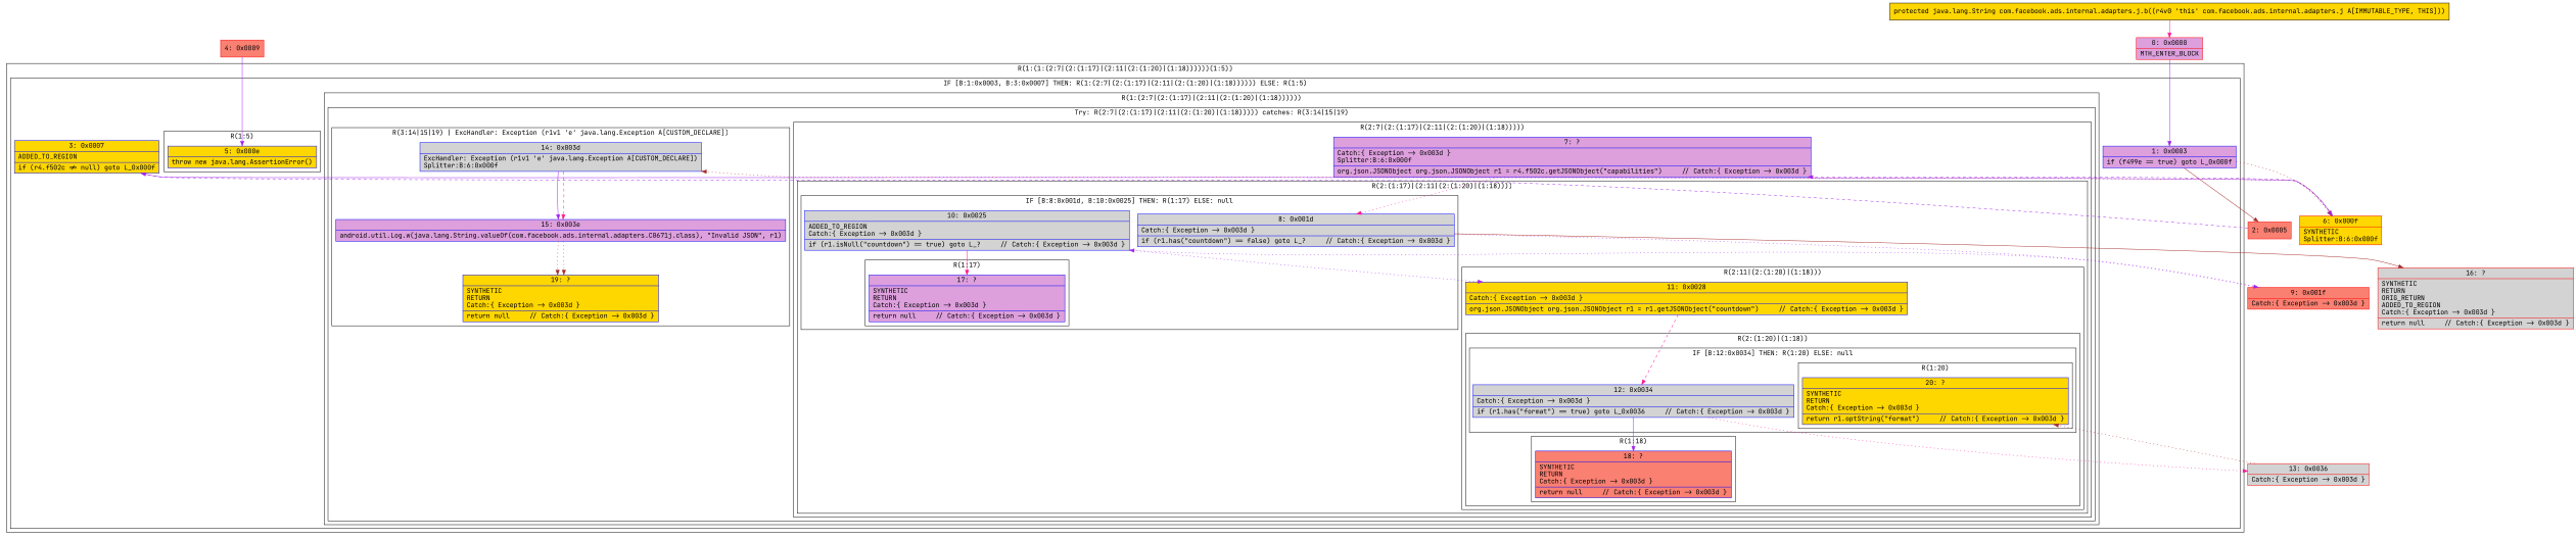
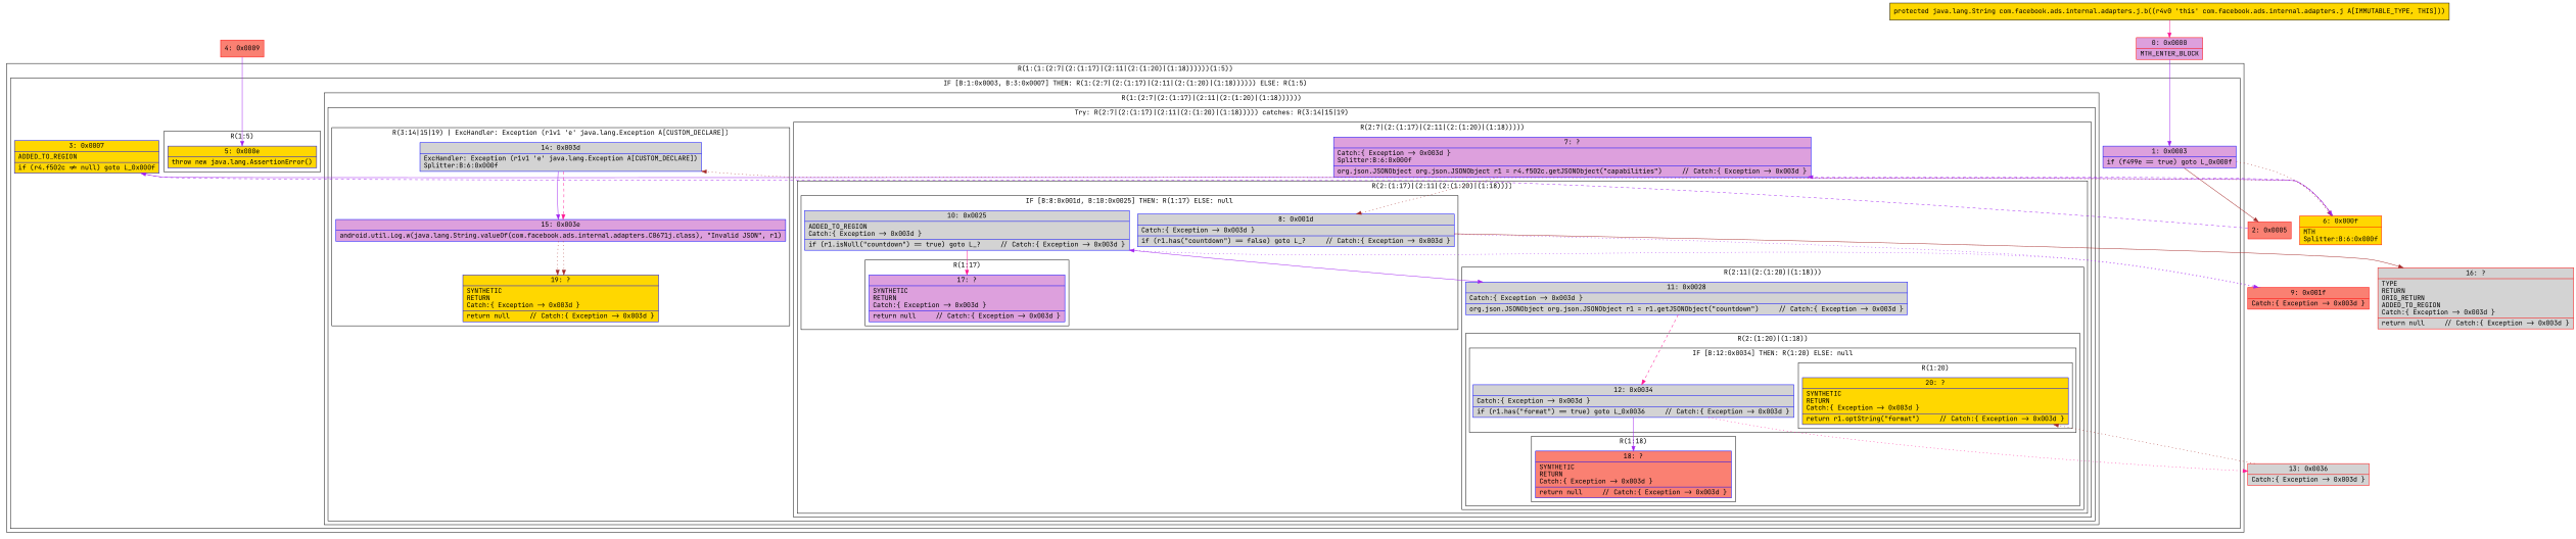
  digraph {
    fontname="JetBrains Mono"
    node [color=blue fillcolor=gold fontname="JetBrains Mono" shape=record style=filled]
    edge [color=purple fontname="JetBrains Mono" style=solid]
    n1 [fillcolor=plum label="{17\:\ ?|SYNTHETIC\lRETURN\lCatch:\{ Exception \-\> 0x003d \}\l|return null     \/\/ Catch:\{ Exception \-\> 0x003d \}\l}"]
    n2 [fillcolor=lightgrey label="{8\:\ 0x001d|Catch:\{ Exception \-\> 0x003d \}\l|if (r1.has(\"countdown\") == false) goto L_?     \/\/ Catch:\{ Exception \-\> 0x003d \}\l}"]
    n3 [fillcolor=lightgrey label="{10\:\ 0x0025|ADDED_TO_REGION\lCatch:\{ Exception \-\> 0x003d \}\l|if (r1.isNull(\"countdown\") == true) goto L_?     \/\/ Catch:\{ Exception \-\> 0x003d \}\l}"]
    n4 [label="{20\:\ ?|SYNTHETIC\lRETURN\lCatch:\{ Exception \-\> 0x003d \}\l|return r1.optString(\"format\")     \/\/ Catch:\{ Exception \-\> 0x003d \}\l}"]
    n5 [fillcolor=lightgrey label="{12\:\ 0x0034|Catch:\{ Exception \-\> 0x003d \}\l|if (r1.has(\"format\") == true) goto L_0x0036     \/\/ Catch:\{ Exception \-\> 0x003d \}\l}"]
    n6 [fillcolor=salmon label="{18\:\ ?|SYNTHETIC\lRETURN\lCatch:\{ Exception \-\> 0x003d \}\l|return null     \/\/ Catch:\{ Exception \-\> 0x003d \}\l}"]
-   n7 [label="{11\:\ 0x0028|Catch:\{ Exception \-\> 0x003d \}\l|org.json.JSONObject org.json.JSONObject r1 = r1.getJSONObject(\"countdown\")     \/\/ Catch:\{ Exception \-\> 0x003d \}\l}"]
+   n7 [fillcolor=lightgrey label="{11\:\ 0x0028|Catch:\{ Exception \-\> 0x003d \}\l|org.json.JSONObject org.json.JSONObject r1 = r1.getJSONObject(\"countdown\")     \/\/ Catch:\{ Exception \-\> 0x003d \}\l}"]
    n8 [fillcolor=plum label="{7\:\ ?|Catch:\{ Exception \-\> 0x003d \}\lSplitter:B:6:0x000f\l|org.json.JSONObject org.json.JSONObject r1 = r4.f502c.getJSONObject(\"capabilities\")     \/\/ Catch:\{ Exception \-\> 0x003d \}\l}"]
    n9 [fillcolor=lightgrey label="{14\:\ 0x003d|ExcHandler: Exception (r1v1 'e' java.lang.Exception A[CUSTOM_DECLARE])\lSplitter:B:6:0x000f\l}"]
    n10 [fillcolor=plum label="{15\:\ 0x003e|android.util.Log.w(java.lang.String.valueOf(com.facebook.ads.internal.adapters.C0671j.class), \"Invalid JSON\", r1)\l}"]
    n11 [label="{19\:\ ?|SYNTHETIC\lRETURN\lCatch:\{ Exception \-\> 0x003d \}\l|return null     \/\/ Catch:\{ Exception \-\> 0x003d \}\l}"]
    n12 [label="{5\:\ 0x000e|throw new java.lang.AssertionError()\l}"]
    n13 [fillcolor=plum label="{1\:\ 0x0003|if (f499e == true) goto L_0x000f\l}"]
    n14 [label="{3\:\ 0x0007|ADDED_TO_REGION\l|if (r4.f502c != null) goto L_0x000f\l}"]
    n15 [color=red fillcolor=salmon label="{9\:\ 0x001f|Catch:\{ Exception \-\> 0x003d \}\l}"]
-   n16 [color=red fillcolor=lightgrey label="{16\:\ ?|SYNTHETIC\lRETURN\lORIG_RETURN\lADDED_TO_REGION\lCatch:\{ Exception \-\> 0x003d \}\l|return null     \/\/ Catch:\{ Exception \-\> 0x003d \}\l}"]
+   n16 [color=red fillcolor=lightgrey label="{16\:\ ?|TYPE\lRETURN\lORIG_RETURN\lADDED_TO_REGION\lCatch:\{ Exception \-\> 0x003d \}\l|return null     \/\/ Catch:\{ Exception \-\> 0x003d \}\l}"]
    n17 [color=red fillcolor=lightgrey label="{13\:\ 0x0036|Catch:\{ Exception \-\> 0x003d \}\l}"]
    n18 [color=red fillcolor=salmon label="{2\:\ 0x0005}"]
-   n19 [color=red label="{6\:\ 0x000f|SYNTHETIC\lSplitter:B:6:0x000f\l}"]
+   n19 [color=red label="{6\:\ 0x000f|MTH\lSplitter:B:6:0x000f\l}"]
    n20 [color=red fillcolor=salmon label="{4\:\ 0x0009}"]
    n21 [color=red fillcolor=plum label="{0\:\ 0x0000|MTH_ENTER_BLOCK\l}"]
    n22 [label="{protected java.lang.String com.facebook.ads.internal.adapters.j.b((r4v0 'this' com.facebook.ads.internal.adapters.j A[IMMUTABLE_TYPE, THIS])) }" color=""]
    subgraph cluster_1 {
      label="R(1:(1:(2:7|(2:(1:17)|(2:11|(2:(1:20)|(1:18))))))(1:5))"
      subgraph cluster_2 {
        label="IF [B:1:0x0003, B:3:0x0007] THEN: R(1:(2:7|(2:(1:17)|(2:11|(2:(1:20)|(1:18)))))) ELSE: R(1:5)"
        n13
        n14
        subgraph cluster_3 {
          label="R(1:(2:7|(2:(1:17)|(2:11|(2:(1:20)|(1:18))))))"
          subgraph cluster_4 {
            label="Try: R(2:7|(2:(1:17)|(2:11|(2:(1:20)|(1:18))))) catches: R(3:14|15|19)"
            subgraph cluster_5 {
              label="R(2:7|(2:(1:17)|(2:11|(2:(1:20)|(1:18)))))"
              n8
              subgraph cluster_6 {
                label="R(2:(1:17)|(2:11|(2:(1:20)|(1:18))))"
                subgraph cluster_7 {
                  label="IF [B:8:0x001d, B:10:0x0025] THEN: R(1:17) ELSE: null"
                  n2
                  n3
                  subgraph cluster_8 {
                    label="R(1:17)"
                    n1
                  }
                }
                subgraph cluster_9 {
                  label="R(2:11|(2:(1:20)|(1:18)))"
                  n7
                  subgraph cluster_10 {
                    label="R(2:(1:20)|(1:18))"
                    subgraph cluster_11 {
                      label="IF [B:12:0x0034] THEN: R(1:20) ELSE: null"
                      n5
                      subgraph cluster_12 {
                        label="R(1:20)"
                        n4
                      }
                    }
                    subgraph cluster_13 {
                      label="R(1:18)"
                      n6
                    }
                  }
                }
              }
            }
            subgraph cluster_14 {
              label="R(3:14|15|19) | ExcHandler: Exception (r1v1 'e' java.lang.Exception A[CUSTOM_DECLARE])\l"
              n9
              n10
              n11
            }
          }
        }
        subgraph cluster_15 {
          label="R(1:5)"
          n12
        }
      }
    }
    subgraph cluster_16 {
      label="R(3:14|15|19) | ExcHandler: Exception (r1v1 'e' java.lang.Exception A[CUSTOM_DECLARE])\l"
    }
    n2 -> n15 [style=dotted]
    n2 -> n16 [color=brown]
    n3 -> n1 [color=deeppink]
-   n3 -> n7 [style=dotted]
+   n3 -> n7
    n5 -> n6
    n5 -> n17 [color=deeppink style=dotted]
    n7 -> n5 [color=deeppink style=dashed]
-   n8 -> n2 [color=deeppink style=dotted]
+   n8 -> n2 [color=brown style=dotted]
    n9 -> n10
    n9 -> n10 [color=deeppink style=dashed]
    n10 -> n11 [color=brown style=dotted]
    n10 -> n11 [color=brown style=dotted]
    n13 -> n18 [color=brown]
    n13 -> n19 [color=brown style=dotted]
    n14 -> n19
    n15 -> n3 [style=dotted]
    n17 -> n4 [color=brown style=dotted]
    n18 -> n14 [style=dashed]
    n19 -> n8 [style=dashed]
    n19 -> n9 [color=brown style=dotted]
    n20 -> n12
    n21 -> n13
    n22 -> n21 [color=deeppink]
  }
